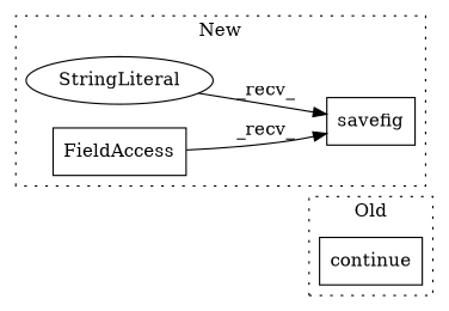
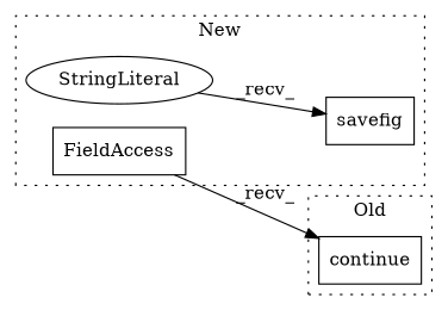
  digraph {
    rankdir=LR
    node [shape=box]
    n1 [a=32 l="8,1" label=savefig s="1995,2024"]
    n2 [a=22 l=17 label=FieldAccess s=1977]
    n3 [a=45 l=21 label=StringLiteral s=2003 shape=ellipse]
    n4 [a=18 l=9 label=continue s=1263]
    subgraph cluster_1 {
      label=New
      style=dotted
      n1
      n2
      n3
    }
    subgraph cluster_2 {
      label=Old
      style=dotted
      n4
    }
-   n2 -> n1 [label=_recv_]
+   n2 -> n4 [label=_recv_]
    n3 -> n1 [label=_recv_]
  }
